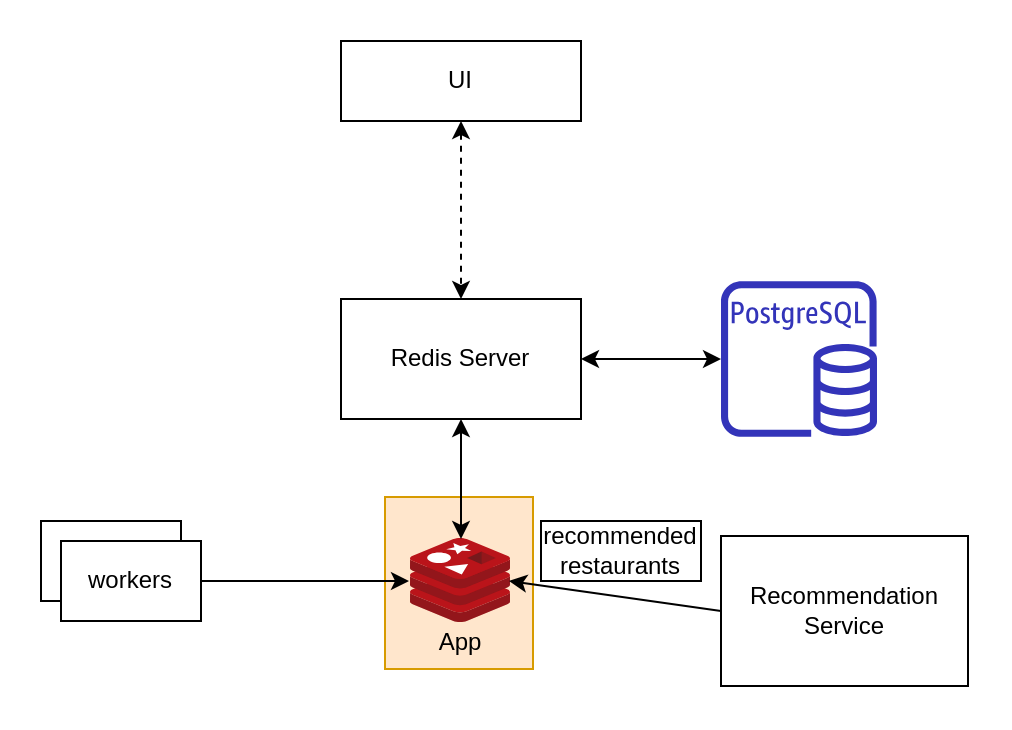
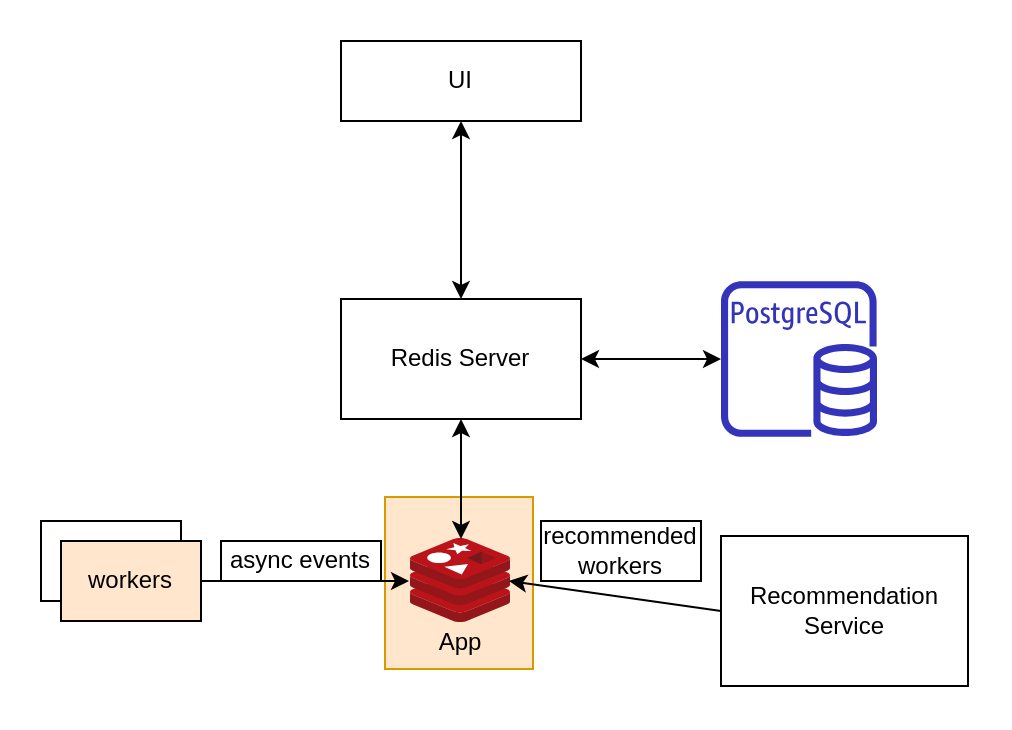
  <mxCell id="0" />
  <mxCell id="1" parent="0" />
  <mxCell id="2" value="" style="rounded=0;whiteSpace=wrap;html=1;fillColor=#ffe6cc;strokeColor=#d79b00;" vertex="1" parent="1"><mxGeometry x="192" y="248" width="74" height="86" as="geometry" /></mxCell>
  <mxCell id="3" value="Redis Server" style="rounded=0;whiteSpace=wrap;html=1;" vertex="1" parent="1"><mxGeometry x="170" y="149" width="120" height="60" as="geometry" /></mxCell>
  <mxCell id="4" value="UI" style="rounded=0;whiteSpace=wrap;html=1;" vertex="1" parent="1"><mxGeometry x="170" y="20" width="120" height="40" as="geometry" /></mxCell>
- <mxCell id="5" value="" style="endArrow=classic;startArrow=classic;html=1;entryX=0.5;entryY=0;entryDx=0;entryDy=0;exitX=0.5;exitY=1;exitDx=0;exitDy=0;dashed=1;" edge="1" parent="1" source="4" target="3"><mxGeometry width="50" height="50" relative="1" as="geometry"><mxPoint x="20" y="329" as="sourcePoint" /><mxPoint x="70" y="279" as="targetPoint" /></mxGeometry></mxCell>
+ <mxCell id="5" value="" style="endArrow=classic;startArrow=classic;html=1;entryX=0.5;entryY=0;entryDx=0;entryDy=0;exitX=0.5;exitY=1;exitDx=0;exitDy=0;" edge="1" parent="1" source="4" target="3"><mxGeometry width="50" height="50" relative="1" as="geometry"><mxPoint x="20" y="329" as="sourcePoint" /><mxPoint x="70" y="279" as="targetPoint" /></mxGeometry></mxCell>
  <mxCell id="6" value="" style="endArrow=classic;startArrow=classic;html=1;exitX=0;exitY=0.5;exitDx=0;exitDy=0;exitPerimeter=0;" edge="1" parent="1"><mxGeometry width="50" height="50" relative="1" as="geometry"><mxPoint x="360" y="179" as="sourcePoint" /><mxPoint x="290" y="179" as="targetPoint" /></mxGeometry></mxCell>
  <mxCell id="7" value="" style="aspect=fixed;html=1;points=[];align=center;image;fontSize=12;image=img/lib/mscae/Cache_Redis_Product.svg;" vertex="1" parent="1"><mxGeometry x="205" y="269" width="50" height="42" as="geometry" /></mxCell>
  <mxCell id="8" value="" style="outlineConnect=0;fontColor=#232F3E;gradientColor=none;fillColor=#3334B9;strokeColor=none;dashed=0;verticalLabelPosition=bottom;verticalAlign=top;align=center;html=1;fontSize=12;fontStyle=0;aspect=fixed;pointerEvents=1;shape=mxgraph.aws4.rds_postgresql_instance;" vertex="1" parent="1"><mxGeometry x="360" y="140" width="78" height="78" as="geometry" /></mxCell>
  <mxCell id="9" value="" style="endArrow=classic;startArrow=classic;html=1;entryX=0.5;entryY=1;entryDx=0;entryDy=0;" edge="1" parent="1" source="7" target="3"><mxGeometry width="50" height="50" relative="1" as="geometry"><mxPoint x="30" y="469" as="sourcePoint" /><mxPoint x="80" y="419" as="targetPoint" /></mxGeometry></mxCell>
  <mxCell id="10" value="App" style="text;html=1;strokeColor=none;fillColor=none;align=center;verticalAlign=middle;whiteSpace=wrap;rounded=0;" vertex="1" parent="1"><mxGeometry x="210" y="311" width="40" height="20" as="geometry" /></mxCell>
  <mxCell id="11" value="Recommendation Service" style="rounded=0;whiteSpace=wrap;html=1;" vertex="1" parent="1"><mxGeometry x="360" y="267.5" width="123.5" height="75" as="geometry" /></mxCell>
  <mxCell id="12" value="" style="endArrow=classic;html=1;exitX=0;exitY=0.5;exitDx=0;exitDy=0;entryX=0.98;entryY=0.5;entryDx=0;entryDy=0;entryPerimeter=0;" edge="1" parent="1" source="11" target="7"><mxGeometry width="50" height="50" relative="1" as="geometry"><mxPoint x="70" y="519" as="sourcePoint" /><mxPoint x="120" y="469" as="targetPoint" /></mxGeometry></mxCell>
- <mxCell id="13" value="recommended restaurants" style="rounded=0;whiteSpace=wrap;html=1;" vertex="1" parent="1"><mxGeometry x="270" y="260" width="80" height="30" as="geometry" /></mxCell>
+ <mxCell id="13" value="recommended workers" style="rounded=0;whiteSpace=wrap;html=1;" vertex="1" parent="1"><mxGeometry x="270" y="260" width="80" height="30" as="geometry" /></mxCell>
+ <mxCell id="14" value="async events" style="rounded=0;whiteSpace=wrap;html=1;" vertex="1" parent="1"><mxGeometry x="110" y="270" width="80" height="20" as="geometry" /></mxCell>
  <mxCell id="15" value="" style="rounded=0;whiteSpace=wrap;html=1;" vertex="1" parent="1"><mxGeometry x="20" y="260" width="70" height="40" as="geometry" /></mxCell>
- <mxCell id="16" value="workers" style="rounded=0;whiteSpace=wrap;html=1;" vertex="1" parent="1"><mxGeometry x="30" y="270" width="70" height="40" as="geometry" /></mxCell>
+ <mxCell id="16" value="workers" style="rounded=0;whiteSpace=wrap;html=1;fillColor=#ffe6cc;" vertex="1" parent="1"><mxGeometry x="30" y="270" width="70" height="40" as="geometry" /></mxCell>
  <mxCell id="17" value="" style="endArrow=classic;html=1;exitX=1;exitY=0.5;exitDx=0;exitDy=0;" edge="1" parent="1" source="16"><mxGeometry width="50" height="50" relative="1" as="geometry"><mxPoint x="-40" y="440" as="sourcePoint" /><mxPoint x="204" y="290" as="targetPoint" /></mxGeometry></mxCell>
